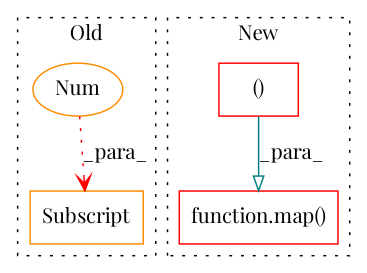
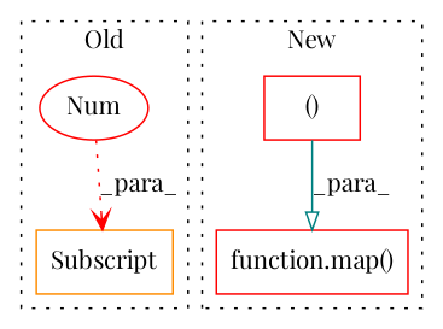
  digraph {
    fontname="Playfair Display"
    node [color=darkorange fontname="Playfair Display" shape=box]
    edge [fontname="Playfair Display"]
    n1 [a=63 l="11,0" label=Subscript s="1511,0"]
-   n2 [a=76 l=2 label=Num s=1519 shape=ellipse]
+   n2 [a=76 color=red l=2 label=Num s=1519 shape=ellipse]
    n3 [a=75 color=red l="4,1" label="function.map()" s="2548,2636"]
    n4 [a=54 color=red l=17 label="()" s=2618]
    subgraph cluster_1 {
      label=Old
      style=dotted
      n1
      n2
    }
    subgraph cluster_2 {
      label=New
      style=dotted
      n3
      n4
    }
    n2 -> n1 [arrowhead=vee color=red label=_para_ style=dotted]
    n4 -> n3 [arrowhead=onormal color=teal label=_para_ style=solid]
  }
